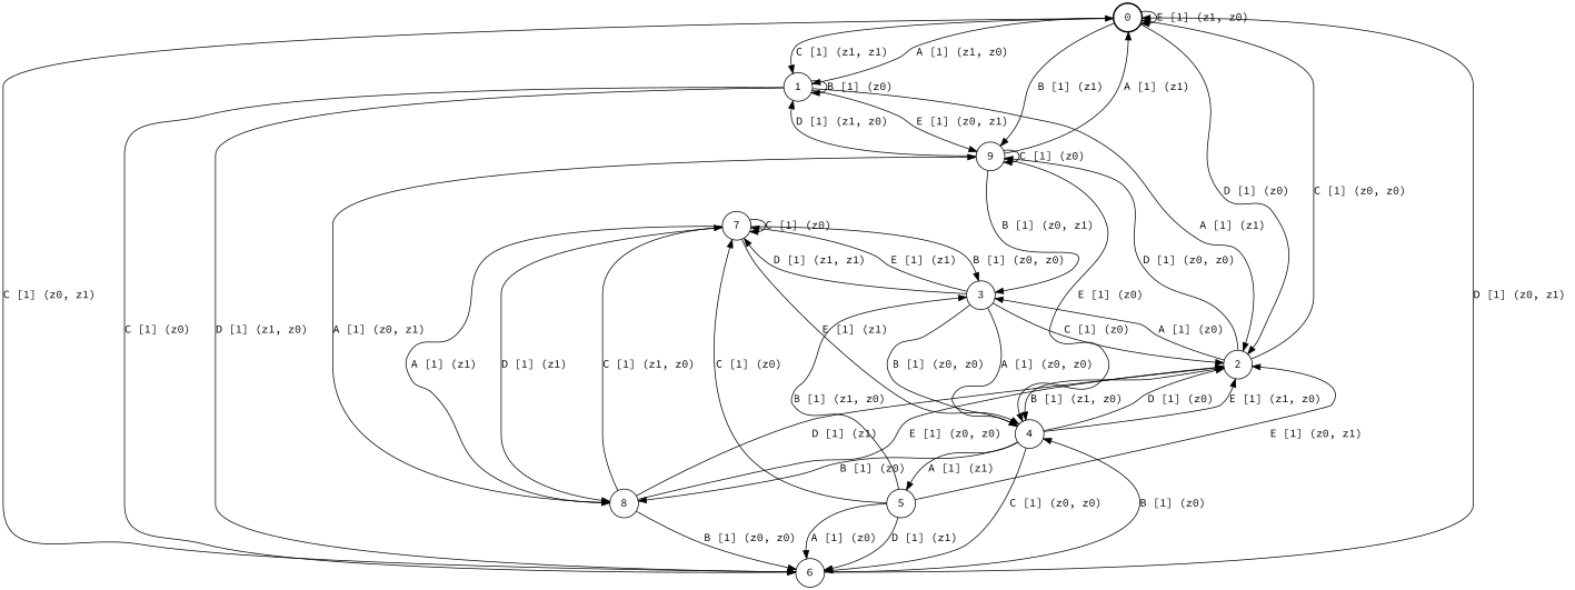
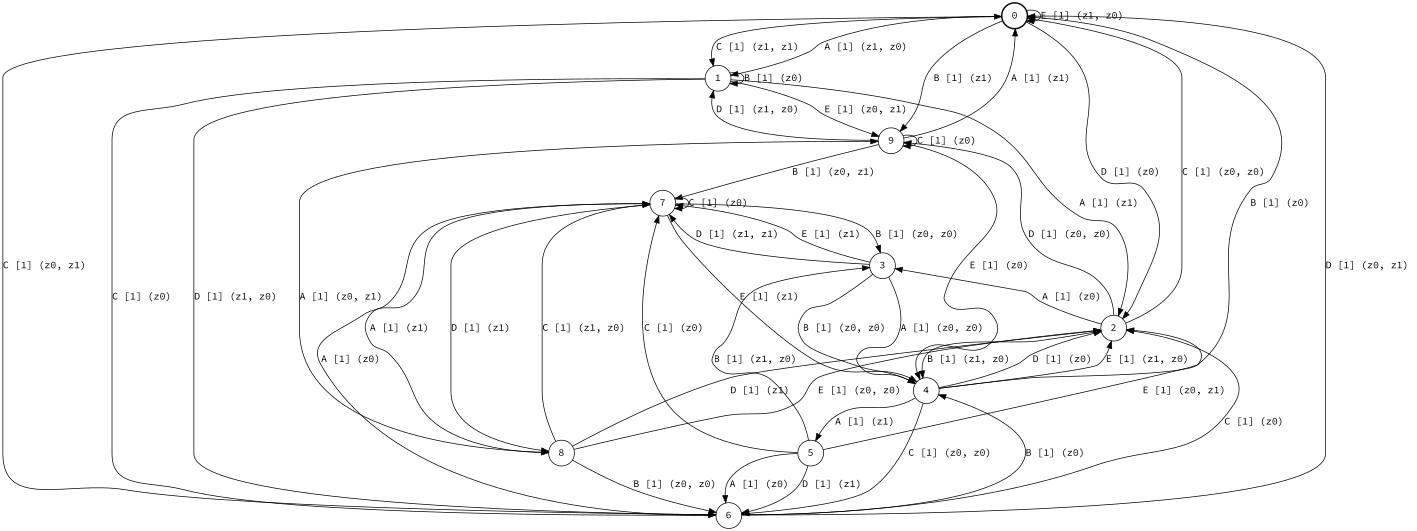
  digraph {
    fontname="Source Code Pro"
    node [fontname="Source Code Pro" shape=circle]
    edge [fontname="Source Code Pro"]
    0 [style=bold]
    1
    9
    2
    6
    3
    4
    7
    5
    8
    0 -> 0 [label="E [1] (z1, z0) "]
    0 -> 1 [label="A [1] (z1, z0) "]
    0 -> 1 [label="C [1] (z1, z1) "]
    0 -> 9 [label="B [1] (z1) "]
    0 -> 2 [label="D [1] (z0) "]
    1 -> 1 [label="B [1] (z0) "]
    1 -> 9 [label="E [1] (z0, z1) "]
    1 -> 2 [label="A [1] (z1) "]
    1 -> 6 [label="C [1] (z0) "]
    1 -> 6 [label="D [1] (z1, z0) "]
    9 -> 0 [label="A [1] (z1) "]
    9 -> 1 [label="D [1] (z1, z0) "]
    9 -> 9 [label="C [1] (z0) "]
-   9 -> 3 [label="B [1] (z0, z1) "]
+   9 -> 7 [label="B [1] (z0, z1) "]
    9 -> 4 [label="E [1] (z0) "]
    2 -> 0 [label="C [1] (z0, z0) "]
    2 -> 9 [label="D [1] (z0, z0) "]
    2 -> 3 [label="A [1] (z0) "]
    2 -> 4 [label="B [1] (z1, z0) "]
    6 -> 0 [label="C [1] (z0, z1) "]
    6 -> 0 [label="D [1] (z0, z1) "]
    6 -> 4 [label="B [1] (z0) "]
-   3 -> 2 [label="C [1] (z0) "]
+   6 -> 7 [label="A [1] (z0) "]
+   6 -> 2 [label="C [1] (z0) "]
    3 -> 4 [label="A [1] (z0, z0) "]
    3 -> 4 [label="B [1] (z0, z0) "]
    3 -> 7 [label="D [1] (z1, z1) "]
    3 -> 7 [label="E [1] (z1) "]
-   4 -> 8 [label="B [1] (z0) "]
+   4 -> 0 [label="B [1] (z0) "]
    4 -> 2 [label="D [1] (z0) "]
    4 -> 2 [label="E [1] (z1, z0) "]
    4 -> 6 [label="C [1] (z0, z0) "]
    4 -> 5 [label="A [1] (z1) "]
    7 -> 3 [label="B [1] (z0, z0) "]
    7 -> 4 [label="E [1] (z1) "]
    7 -> 7 [label="C [1] (z0) "]
    7 -> 8 [label="A [1] (z1) "]
    7 -> 8 [label="D [1] (z1) "]
    5 -> 2 [label="E [1] (z0, z1) "]
    5 -> 6 [label="A [1] (z0) "]
    5 -> 6 [label="D [1] (z1) "]
    5 -> 3 [label="B [1] (z1, z0) "]
    5 -> 7 [label="C [1] (z0) "]
    8 -> 9 [label="A [1] (z0, z1) "]
    8 -> 2 [label="D [1] (z1) "]
    8 -> 2 [label="E [1] (z0, z0) "]
    8 -> 6 [label="B [1] (z0, z0) "]
    8 -> 7 [label="C [1] (z1, z0) "]
  }
